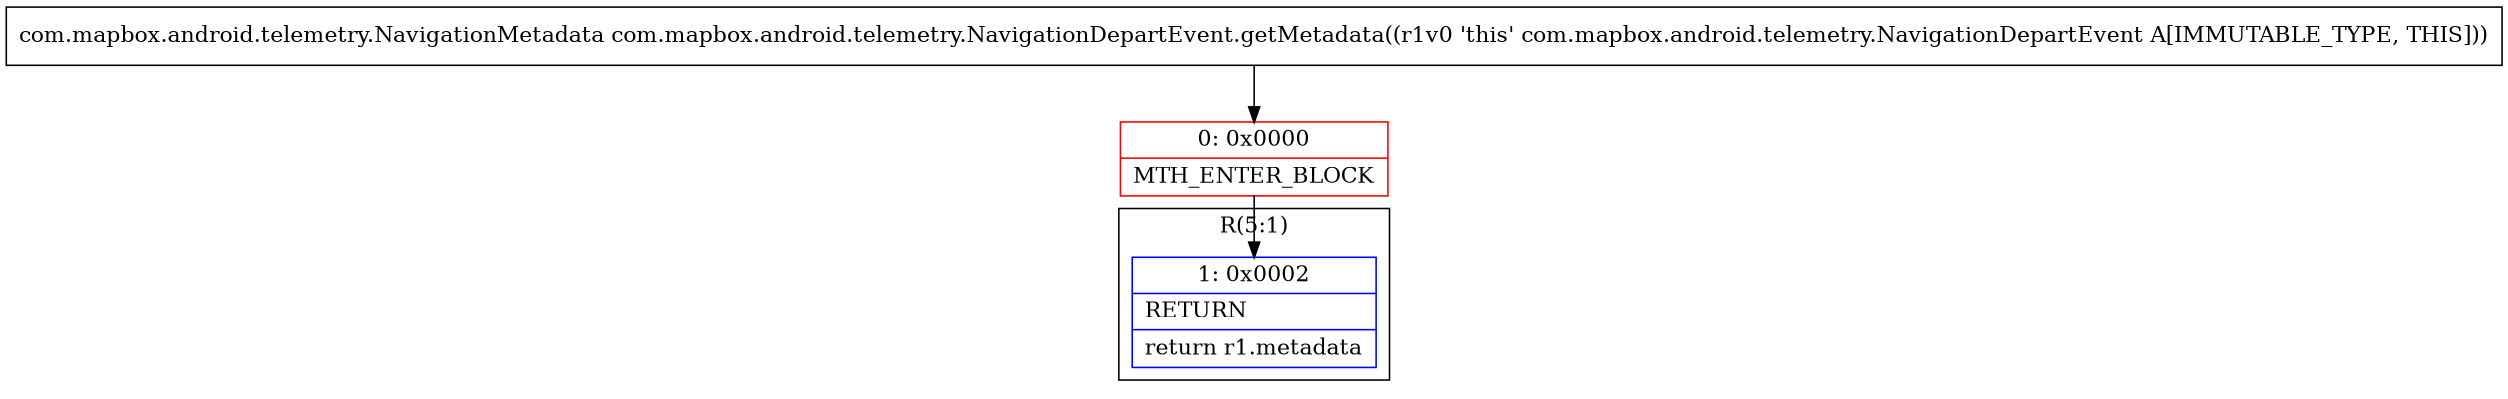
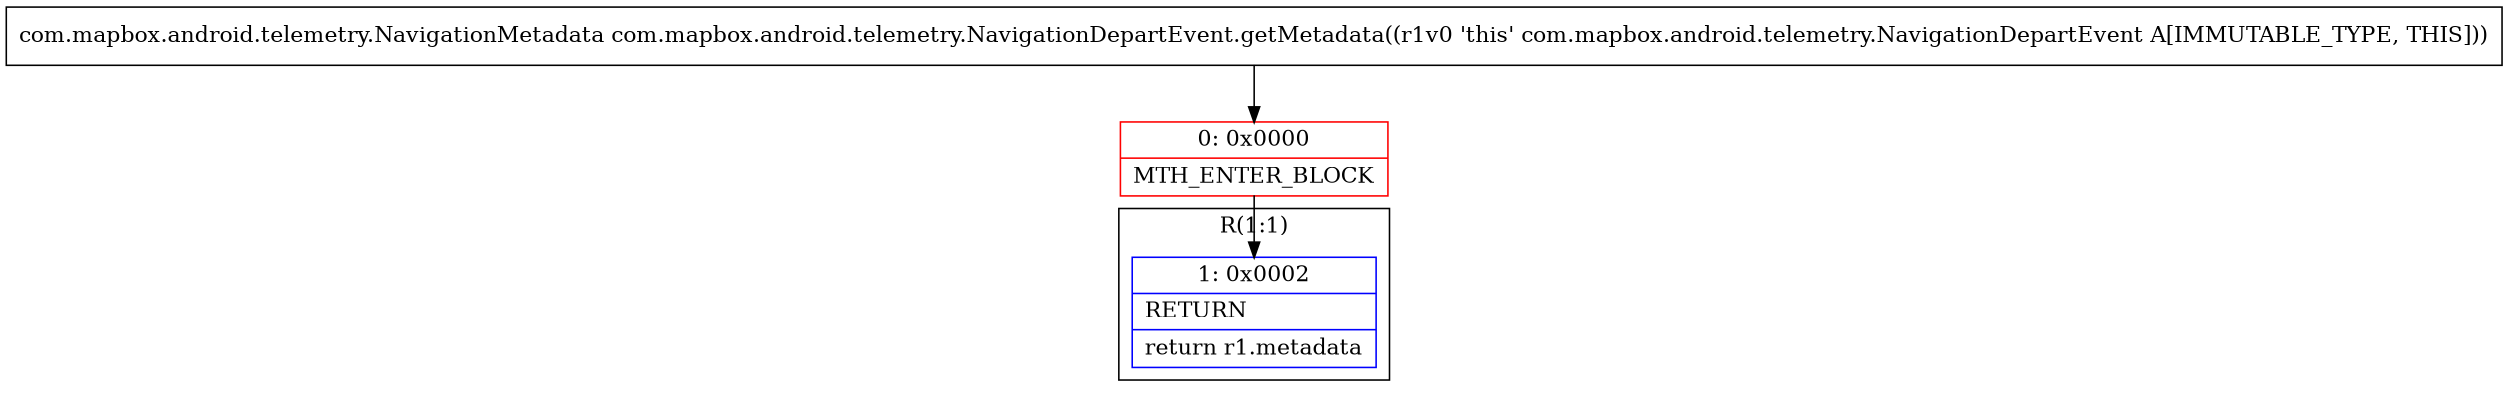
  digraph {
    node [shape=record]
    n1 [color=blue label="{1\:\ 0x0002|RETURN\l|return r1.metadata\l}"]
    n2 [color=red label="{0\:\ 0x0000|MTH_ENTER_BLOCK\l}"]
    n3 [label="{com.mapbox.android.telemetry.NavigationMetadata com.mapbox.android.telemetry.NavigationDepartEvent.getMetadata((r1v0 'this' com.mapbox.android.telemetry.NavigationDepartEvent A[IMMUTABLE_TYPE, THIS])) }"]
    subgraph cluster_1 {
-     label="R(5:1)"
+     label="R(1:1)"
      n1
    }
    n2 -> n1
    n3 -> n2
  }
